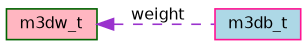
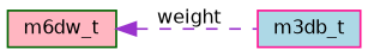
  digraph {
    rankdir=LR
    node [fontname=Helvetica fontsize=10 shape=record style=filled]
    n1 [color=deeppink fillcolor=lightblue fontcolor=black height=0.2 label=m3db_t width=0.4]
-   n2 [color=darkgreen fillcolor=lightpink height=0.2 label=m3dw_t width=0.4]
+   n2 [color=darkgreen fillcolor=lightpink height=0.2 label=m6dw_t width=0.4]
    n2 -> n1 [color=darkorchid3 dir=back fontname=Helvetica fontsize=10 label=" weight" labelfontname=Helvetica labelfontsize=10 style=dashed]
  }
